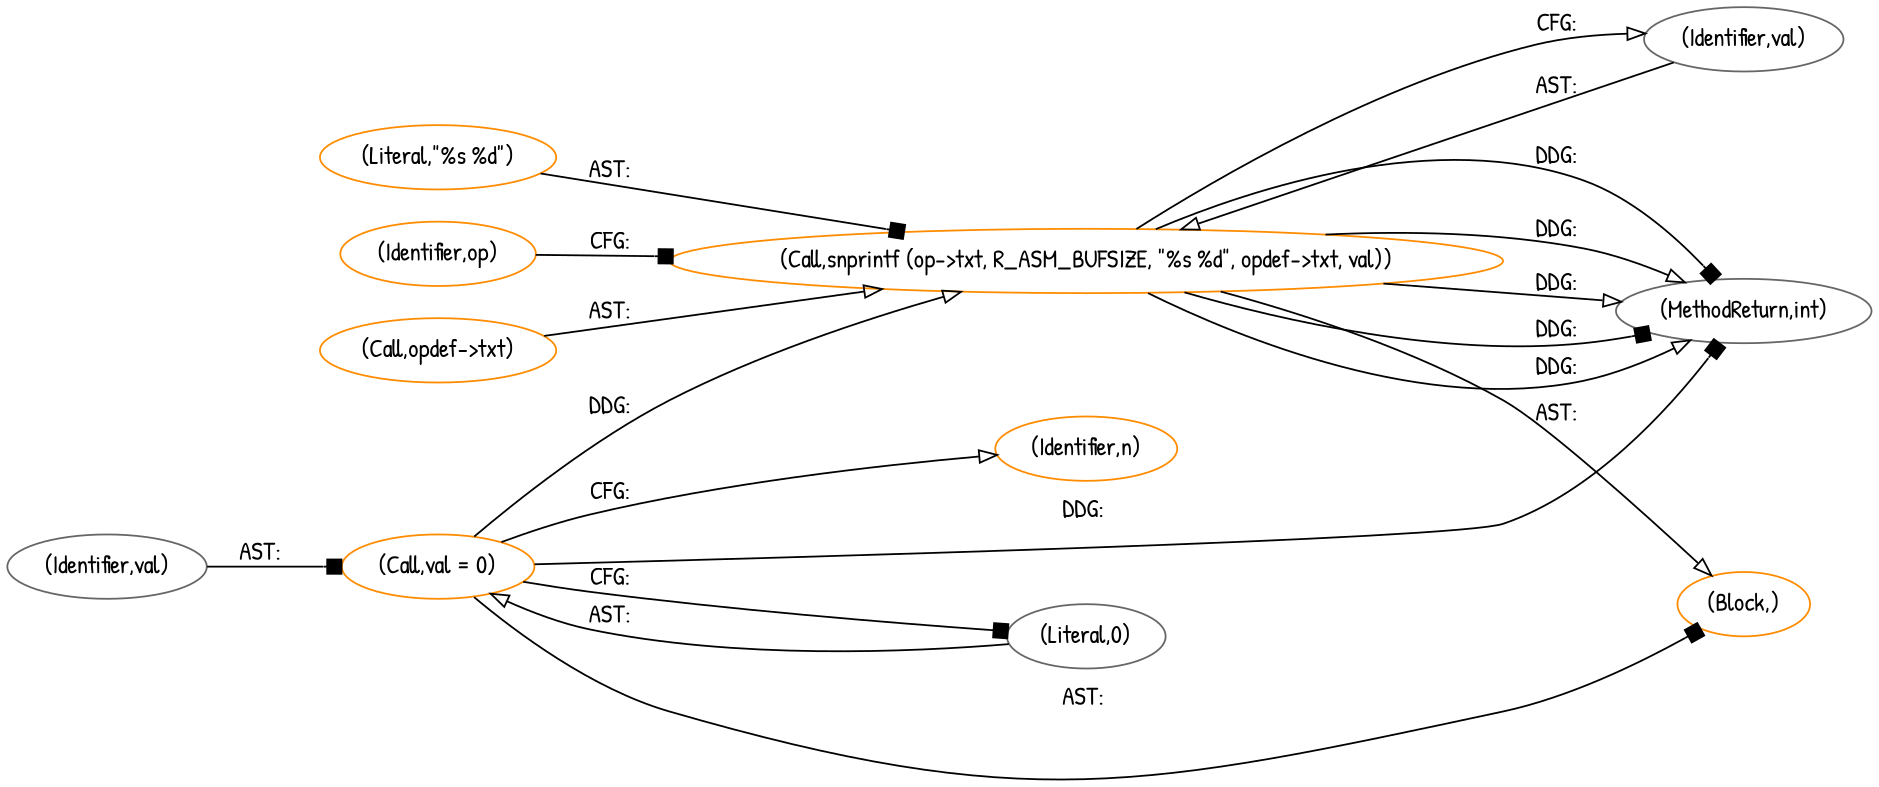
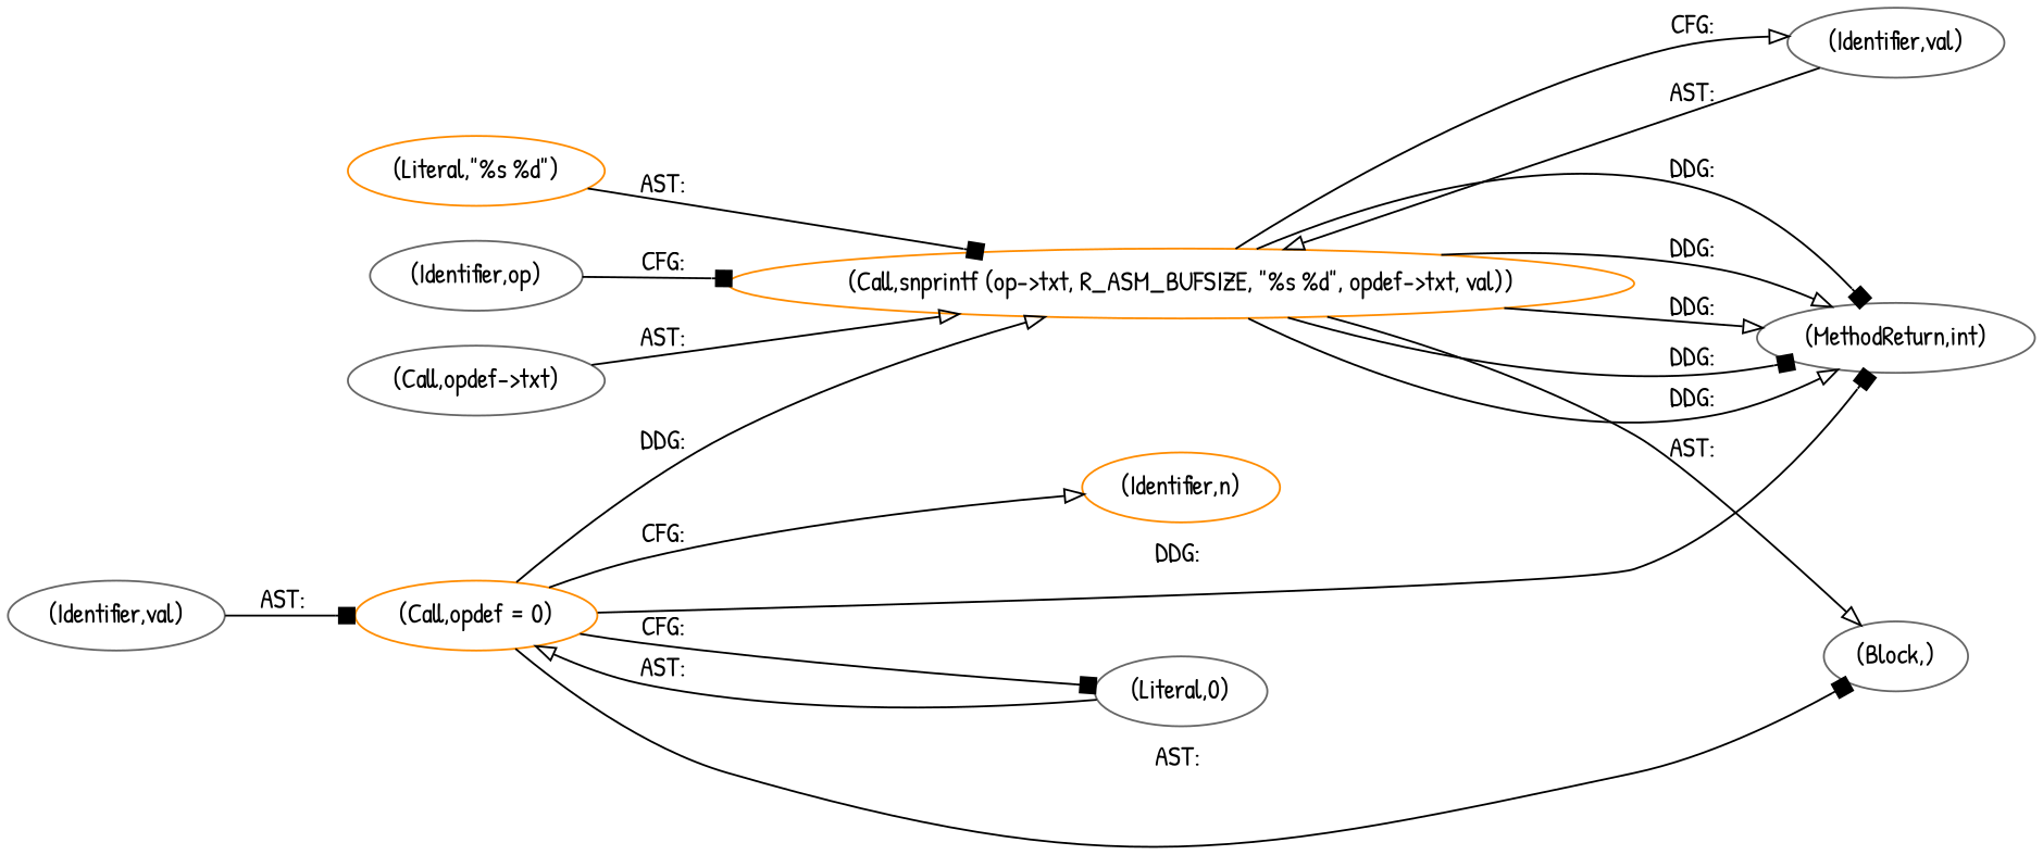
  digraph {
    fontname="Patrick Hand"
    rankdir=LR
    node [color=gray40 fontname="Patrick Hand"]
    edge [arrowhead=onormal fontname="Patrick Hand"]
    n1 [color=darkorange label="(Call,snprintf (op->txt, R_ASM_BUFSIZE, \"%s %d\", opdef->txt, val))"]
-   n2 [color=darkorange label="(Block,)"]
+   n2 [label="(Block,)"]
    n3 [label="(MethodReturn,int)"]
    n4 [label="(Identifier,val)"]
-   n5 [color=darkorange label="(Call,val = 0)"]
+   n5 [color=darkorange label="(Call,opdef = 0)"]
    n6 [label="(Literal,0)"]
    n7 [color=darkorange label="(Identifier,n)"]
-   n8 [color=darkorange label="(Call,opdef->txt)"]
+   n8 [label="(Call,opdef->txt)"]
    n9 [color=darkorange label="(Literal,\"%s %d\")"]
    n10 [label="(Identifier,val)"]
-   n11 [color=darkorange label="(Identifier,op)"]
+   n11 [label="(Identifier,op)"]
    n1 -> n2 [label="AST: "]
    n1 -> n3 [arrowhead=box label="DDG: "]
    n1 -> n3 [label="DDG: "]
    n1 -> n3 [arrowhead=box label="DDG: "]
    n1 -> n3 [label="DDG: "]
    n1 -> n3 [label="DDG: "]
    n1 -> n4 [label="CFG: "]
    n4 -> n1 [label="AST: "]
    n5 -> n1 [label="DDG: "]
    n5 -> n2 [arrowhead=box label="AST: "]
    n5 -> n3 [arrowhead=box label="DDG: "]
    n5 -> n6 [arrowhead=box label="CFG: "]
    n5 -> n7 [label="CFG: "]
    n6 -> n5 [label="AST: "]
    n8 -> n1 [label="AST: "]
    n9 -> n1 [arrowhead=box label="AST: "]
    n10 -> n5 [arrowhead=box label="AST: "]
    n11 -> n1 [arrowhead=box label="CFG: "]
  }
